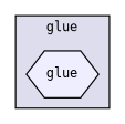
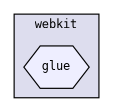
  digraph {
    compound=true
    fontname="DejaVu Sans Mono"
    n1 [fillcolor="#eeeeff" fontname="DejaVu Sans Mono" fontsize=10 label=glue pencolor=black shape=hexagon style=filled]
    subgraph cluster_1 {
      bgcolor="#ddddee"
      fontsize=10
-     label=glue
+     label=webkit
      pencolor=black
      n1
    }
  }
